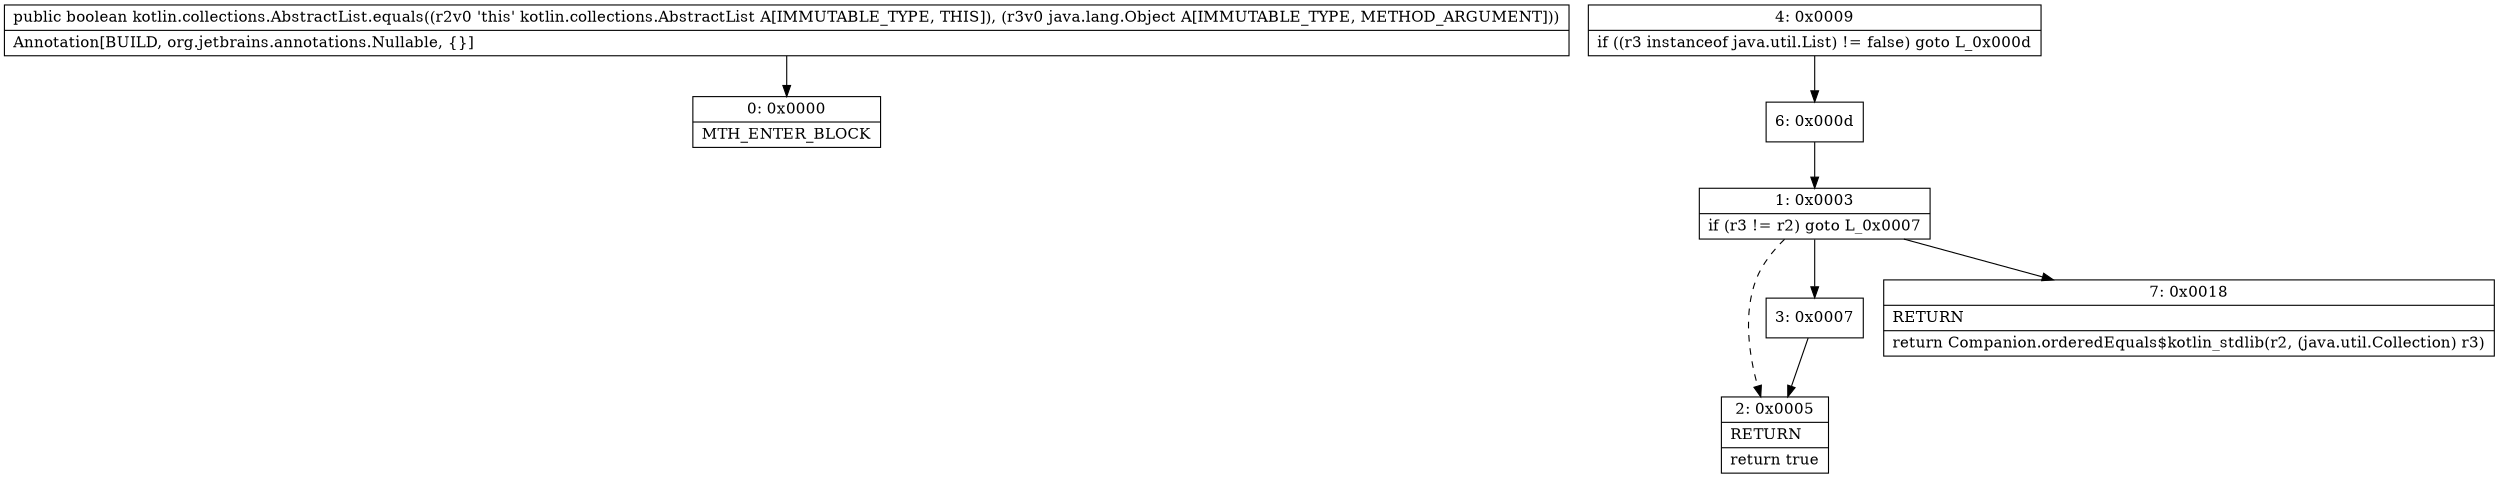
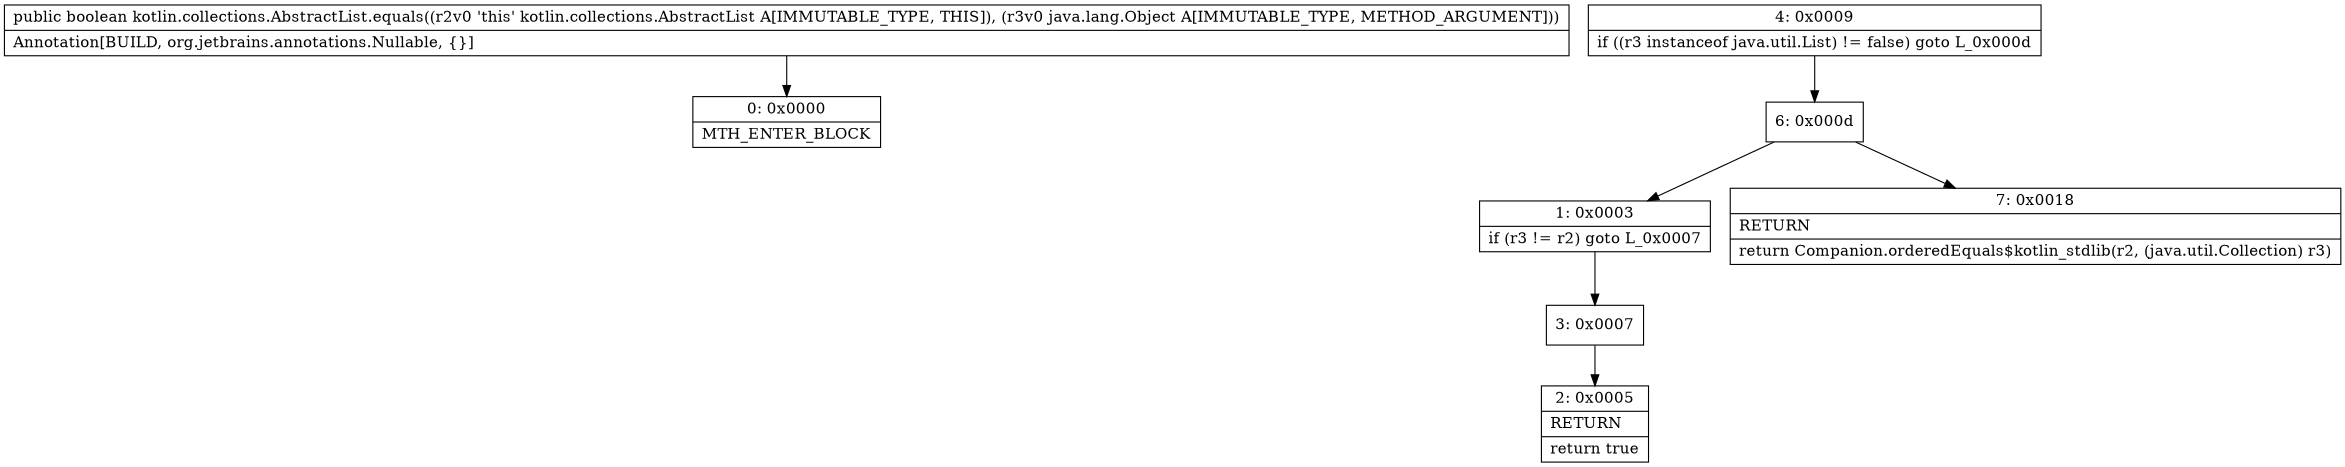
  digraph {
    node [shape=record]
    n1 [label="{0\:\ 0x0000|MTH_ENTER_BLOCK\l}"]
    n2 [label="{1\:\ 0x0003|if (r3 != r2) goto L_0x0007\l}"]
    n3 [label="{2\:\ 0x0005|RETURN\l|return true\l}"]
    n4 [label="{3\:\ 0x0007}"]
    n5 [label="{4\:\ 0x0009|if ((r3 instanceof java.util.List) != false) goto L_0x000d\l}"]
    n6 [label="{6\:\ 0x000d}"]
    n7 [label="{7\:\ 0x0018|RETURN\l|return Companion.orderedEquals$kotlin_stdlib(r2, (java.util.Collection) r3)\l}"]
    n8 [label="{public boolean kotlin.collections.AbstractList.equals((r2v0 'this' kotlin.collections.AbstractList A[IMMUTABLE_TYPE, THIS]), (r3v0 java.lang.Object A[IMMUTABLE_TYPE, METHOD_ARGUMENT]))  | Annotation[BUILD, org.jetbrains.annotations.Nullable, \{\}]\l}"]
-   n2 -> n3 [style=dashed]
    n2 -> n4
    n4 -> n3
    n5 -> n6
    n6 -> n2
-   n2 -> n7
+   n6 -> n7
    n8 -> n1
  }
